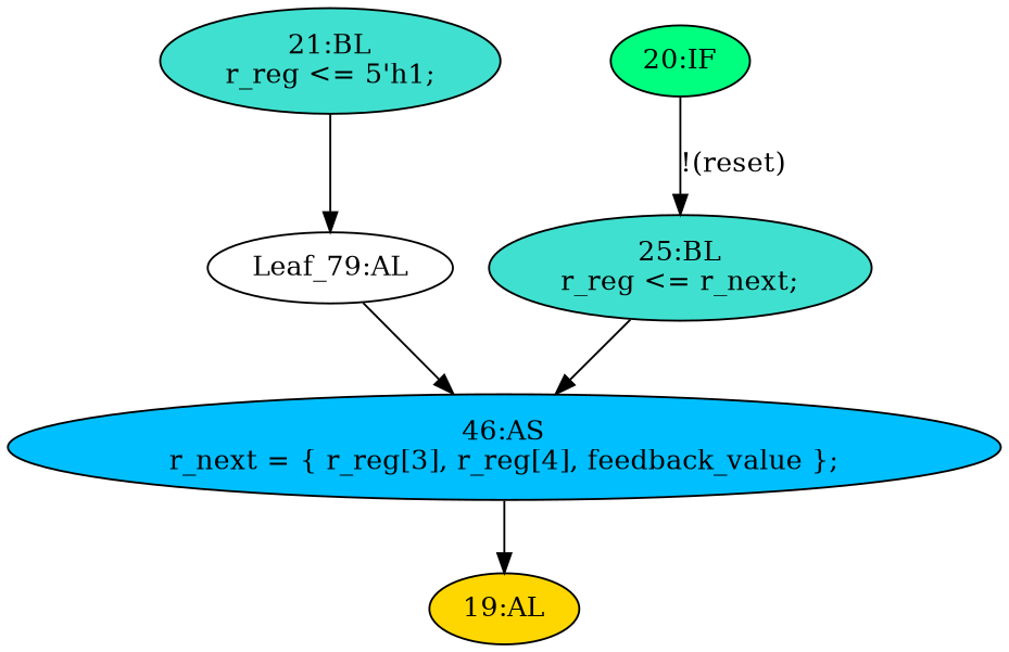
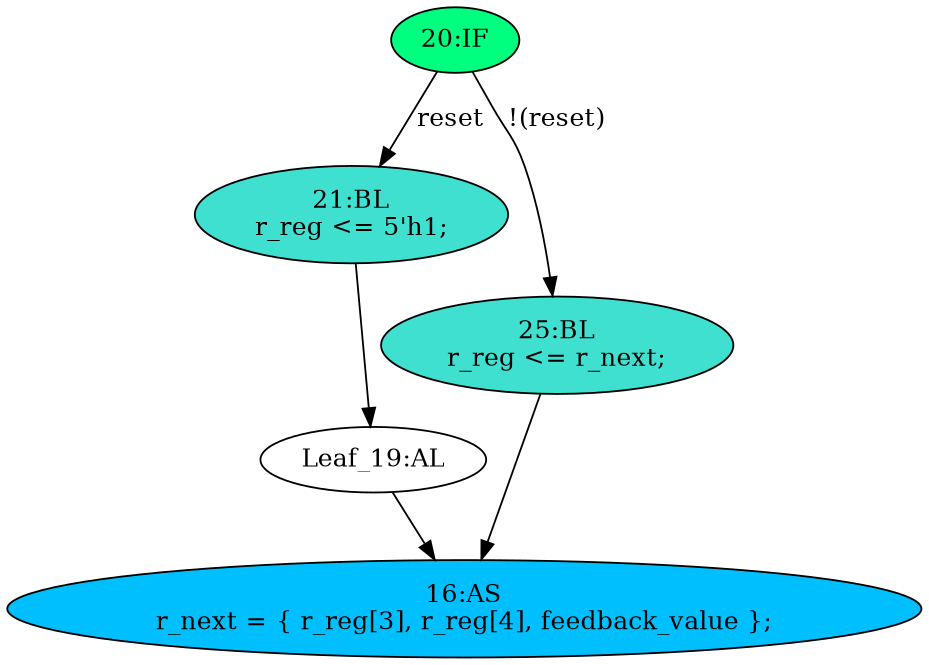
  strict digraph {
    node [fillcolor=turquoise statements="[]" style=filled typ=Block]
    n1 [ast="<pyverilog.vparser.ast.Block object at 0x7f6caa6ce4d0>" label="21:BL\nr_reg <= 5'h1;" statements="[<pyverilog.vparser.ast.NonblockingSubstitution object at 0x7f6caa73d610>]"]
-   n2 [def_var="['r_reg']" label="Leaf_79:AL" fillcolor="" statements="" style="" typ=""]
-   n3 [ast="<pyverilog.vparser.ast.Assign object at 0x7f6caa723210>" def_var="['r_next']" fillcolor=deepskyblue label="46:AS\nr_next = { r_reg[3], r_reg[4], feedback_value };" typ=Assign use_var="['r_reg', 'r_reg', 'feedback_value']"]
-   n4 [ast="<pyverilog.vparser.ast.Always object at 0x7f6caa731550>" clk_sens=True fillcolor=gold label="19:AL" sens="['clk']" typ=Always use_var="['reset', 'r_next']"]
+   n2 [def_var="['r_reg']" label="Leaf_19:AL" fillcolor="" statements="" style="" typ=""]
+   n3 [ast="<pyverilog.vparser.ast.Assign object at 0x7f6caa723210>" def_var="['r_next']" fillcolor=deepskyblue label="16:AS\nr_next = { r_reg[3], r_reg[4], feedback_value };" typ=Assign use_var="['r_reg', 'r_reg', 'feedback_value']"]
    n5 [ast="<pyverilog.vparser.ast.IfStatement object at 0x7f6caa73d6d0>" fillcolor=springgreen label="20:IF" typ=IfStatement]
    n6 [ast="<pyverilog.vparser.ast.Block object at 0x7f6caa726750>" label="25:BL\nr_reg <= r_next;" statements="[<pyverilog.vparser.ast.NonblockingSubstitution object at 0x7f6caa726850>]"]
    n1 -> n2 [cond="[]" lineno=None]
    n2 -> n3
-   n3 -> n4
+   n5 -> n1 [cond="['reset']" label=reset lineno=20]
    n5 -> n6 [cond="['reset']" label="!(reset)" lineno=20]
    n6 -> n3 [cond="[]" lineno=None]
  }
